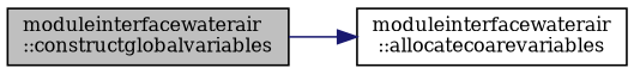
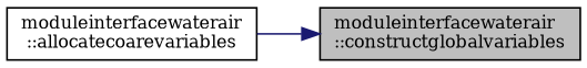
  digraph {
    rankdir=LR
    fontname="DejaVu Serif"
    node [color=black fontname="DejaVu Serif" fontsize=10 shape=record style=filled]
    n1 [fillcolor=grey75 fontcolor=black height=0.2 label="moduleinterfacewaterair\l::constructglobalvariables" width=0.4]
    n2 [fillcolor=white height=0.2 label="moduleinterfacewaterair\l::allocatecoarevariables" width=0.4]
-   n1 -> n2 [color=midnightblue fontname="DejaVu Serif" fontsize=10 labelfontname=Helvetica labelfontsize=10 style=solid]
+   n2 -> n1 [color=midnightblue fontname="DejaVu Serif" fontsize=10 labelfontname=Helvetica labelfontsize=10 style=solid]
  }
